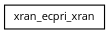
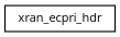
  digraph {
    rankdir=LR
    fontname="Open Sans"
-   n1 [color=black fillcolor=white fontname="Open Sans" fontsize=10 height=0.2 label=xran_ecpri_xran shape=record style=filled width=0.4]
+   n1 [color=black fillcolor=white fontname="Open Sans" fontsize=10 height=0.2 label=xran_ecpri_hdr shape=record style=filled width=0.4]
  }
